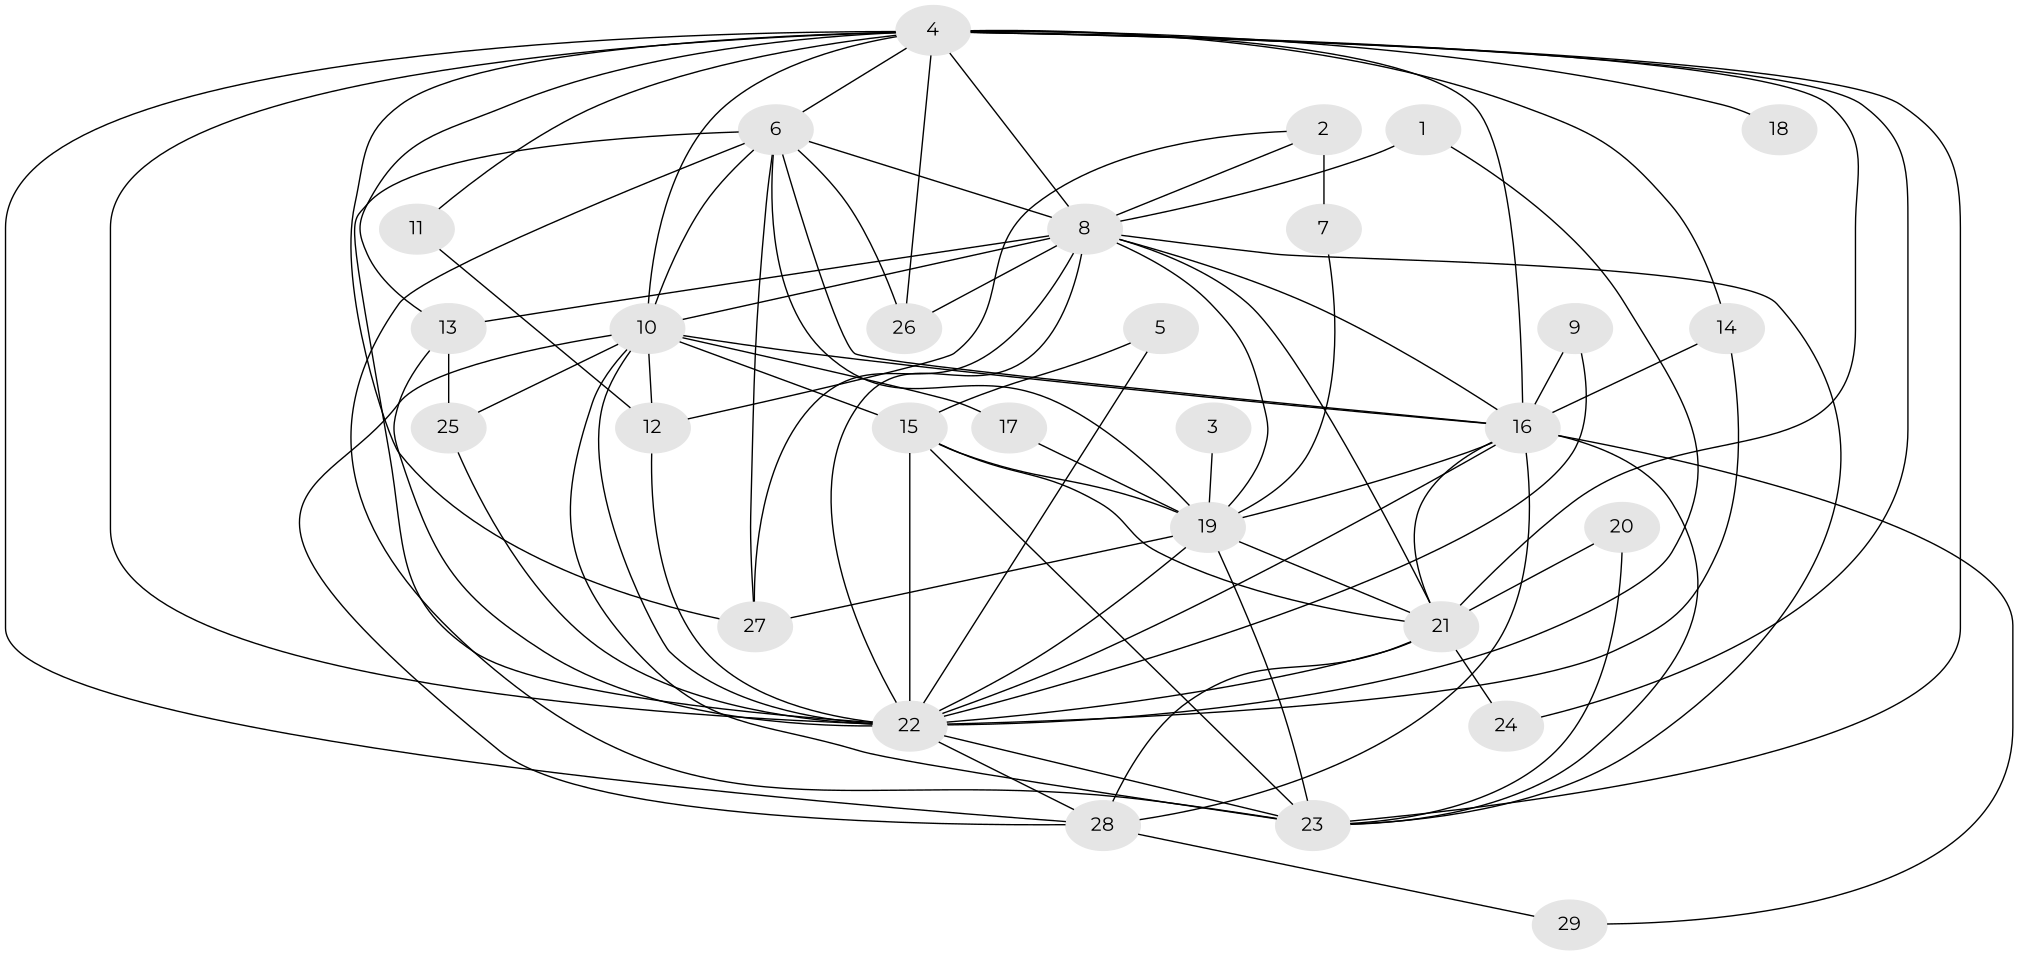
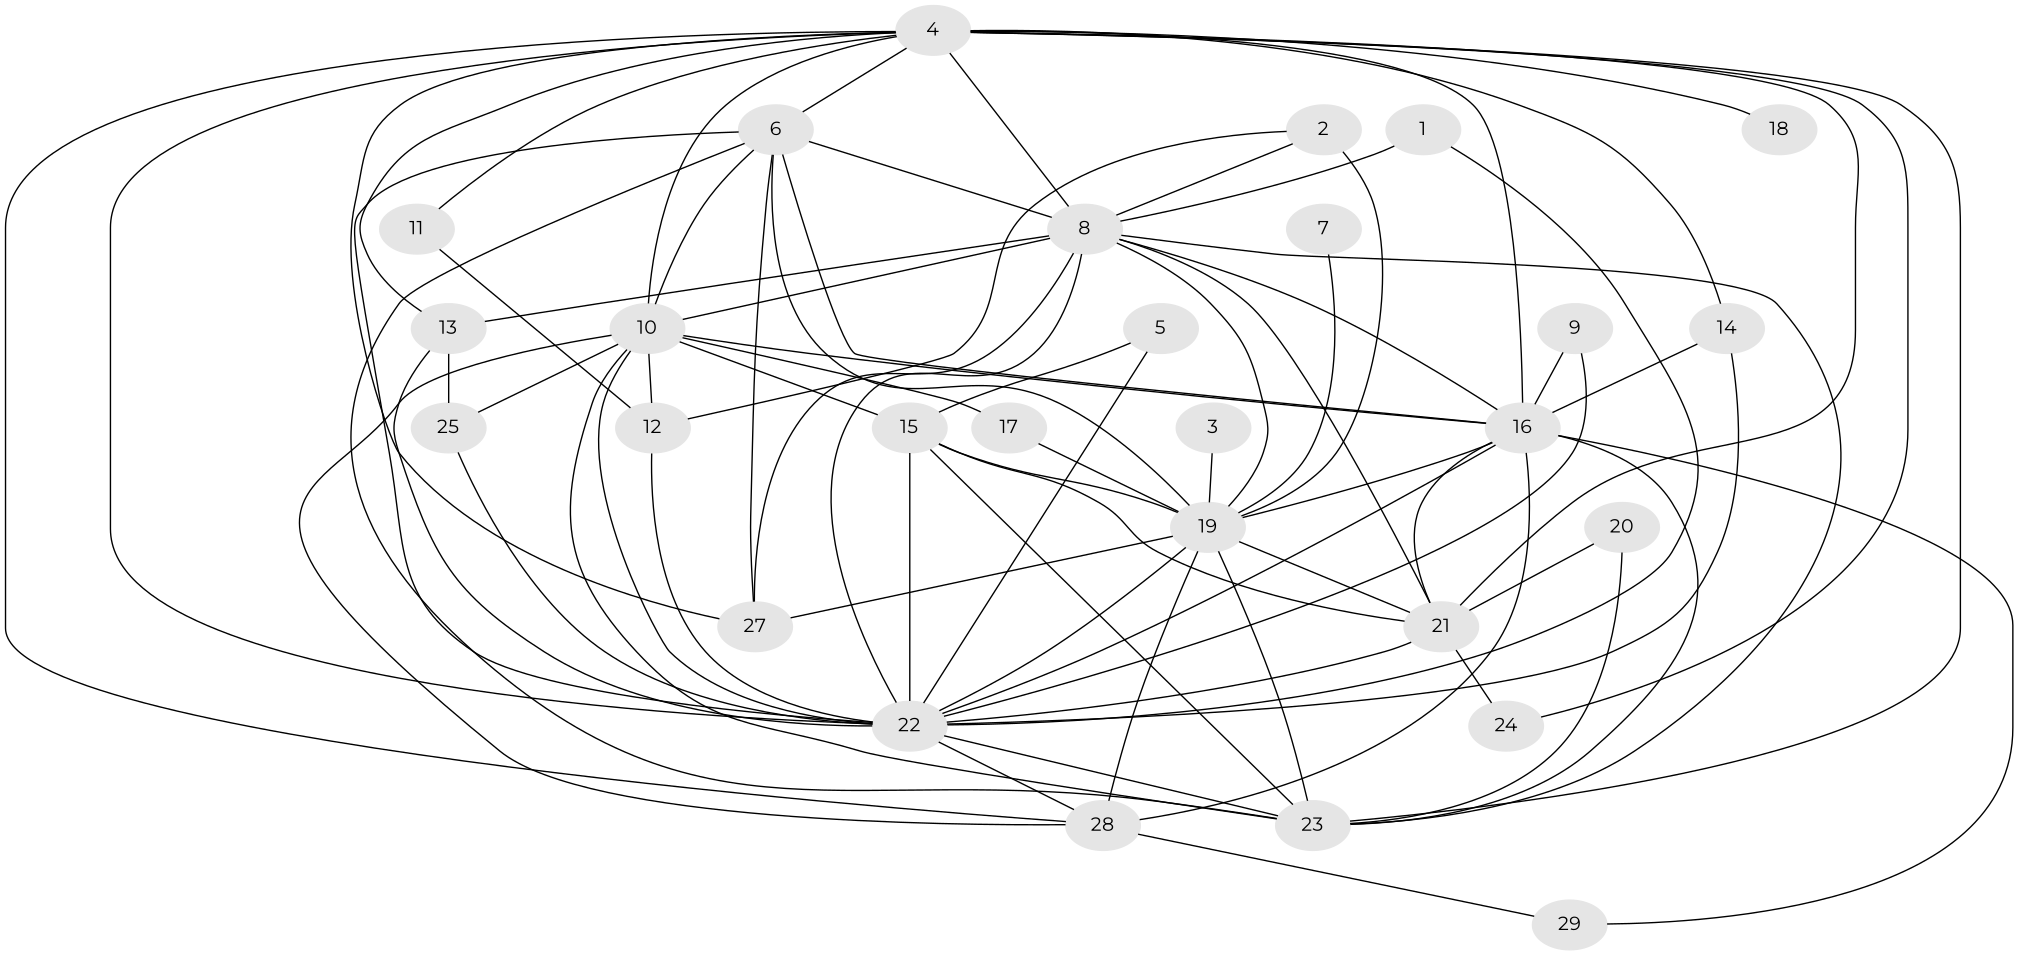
  graph {
    fontname=Montserrat
    node [color=gray90 fontname=Montserrat style=filled]
    edge [fontname=Montserrat weight=1.0]
    1
    8
    22
    19
    10
    13
    16
    21
    23
-   26
    27
    28
    2
    12
    3
    4
    6
    11
    14
    18
    24
    15
    25
    17
    29
    5
    7
    9
    20
    1 -- 8
    1 -- 22
    8 -- 22
    8 -- 19 [weight=2.0]
    8 -- 10
    8 -- 13
    8 -- 16
    8 -- 21
    8 -- 23
-   8 -- 26
    8 -- 27
    22 -- 23
    22 -- 28
    19 -- 22 [weight=2.0]
    19 -- 21
    19 -- 23 [weight=3.0]
    19 -- 27
-   21 -- 28
+   19 -- 28
    10 -- 22
    10 -- 16 [weight=2.0]
    10 -- 23
    10 -- 28
    10 -- 12
    10 -- 15
    10 -- 25
    10 -- 17 [weight=3.0]
    13 -- 22
    13 -- 25
    16 -- 22 [weight=2.0]
    16 -- 19 [weight=2.0]
    16 -- 21
    16 -- 23
    16 -- 28
    16 -- 29
    21 -- 22
    21 -- 24
    28 -- 29
    2 -- 8
-   2 -- 7 [weight=2.0]
+   2 -- 19 [weight=2.0]
    2 -- 12
    12 -- 22
    3 -- 19 [weight=2.0]
    4 -- 8 [weight=2.0]
    4 -- 22 [weight=3.0]
    4 -- 10 [weight=2.0]
    4 -- 13
    4 -- 16 [weight=3.0]
    4 -- 21
    4 -- 23 [weight=2.0]
-   4 -- 26
    4 -- 27
    4 -- 28
    4 -- 6 [weight=2.0]
    4 -- 11
    4 -- 14
    4 -- 18
    4 -- 24
    6 -- 8
    6 -- 22 [weight=2.0]
    6 -- 19 [weight=2.0]
    6 -- 10
    6 -- 16
    6 -- 23
-   6 -- 26
    6 -- 27
    11 -- 12
    14 -- 22
    14 -- 16 [weight=2.0]
    15 -- 22 [weight=2.0]
    15 -- 19
    15 -- 21
    15 -- 23
    25 -- 22
    17 -- 19
    5 -- 22
    5 -- 15
    7 -- 19
    9 -- 22
    9 -- 16
    20 -- 21
    20 -- 23
  }
